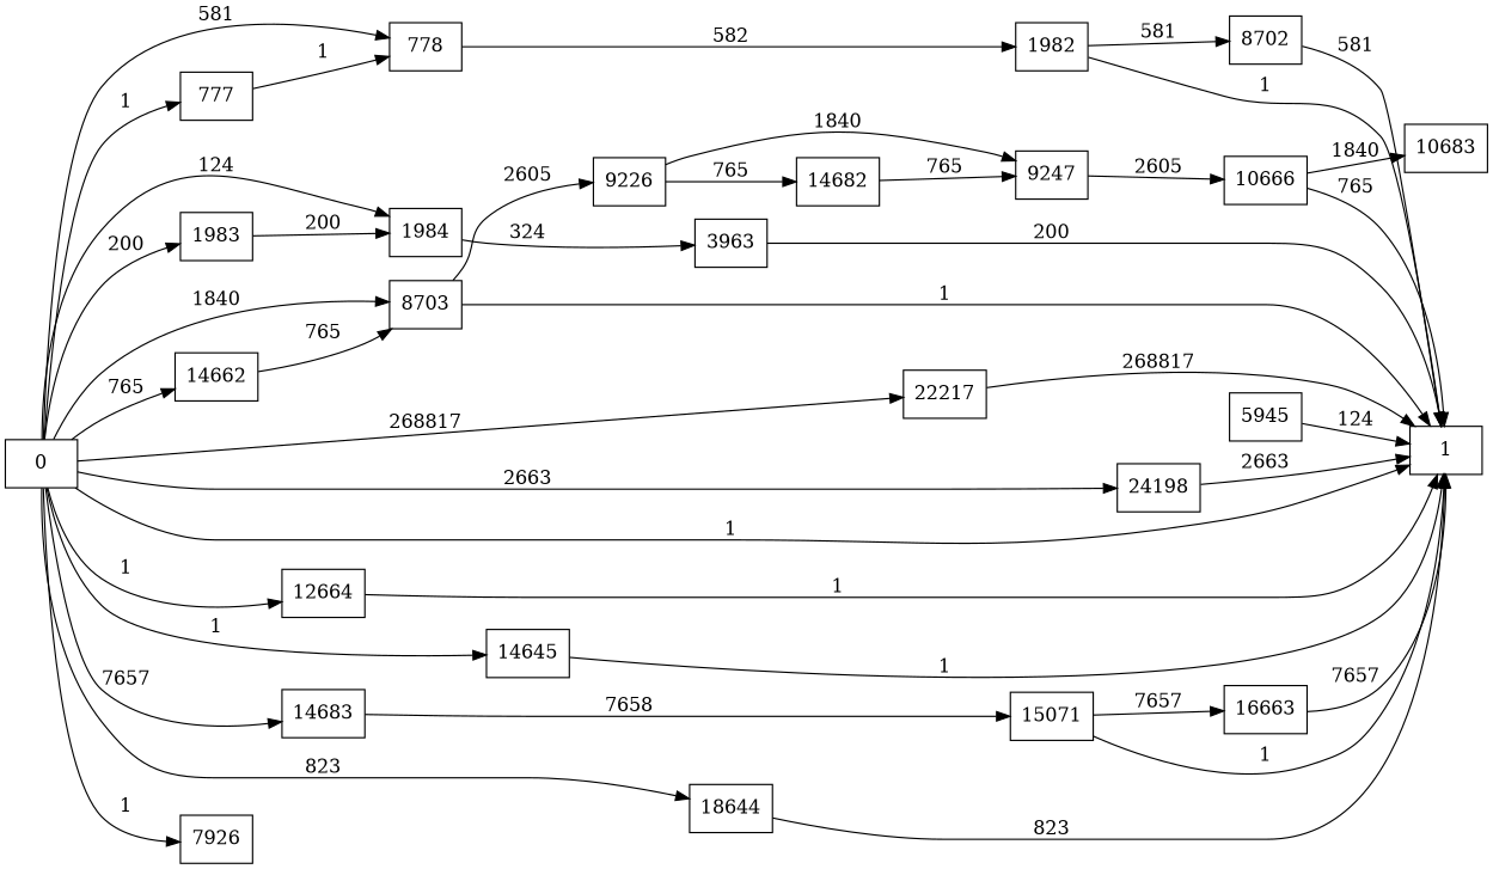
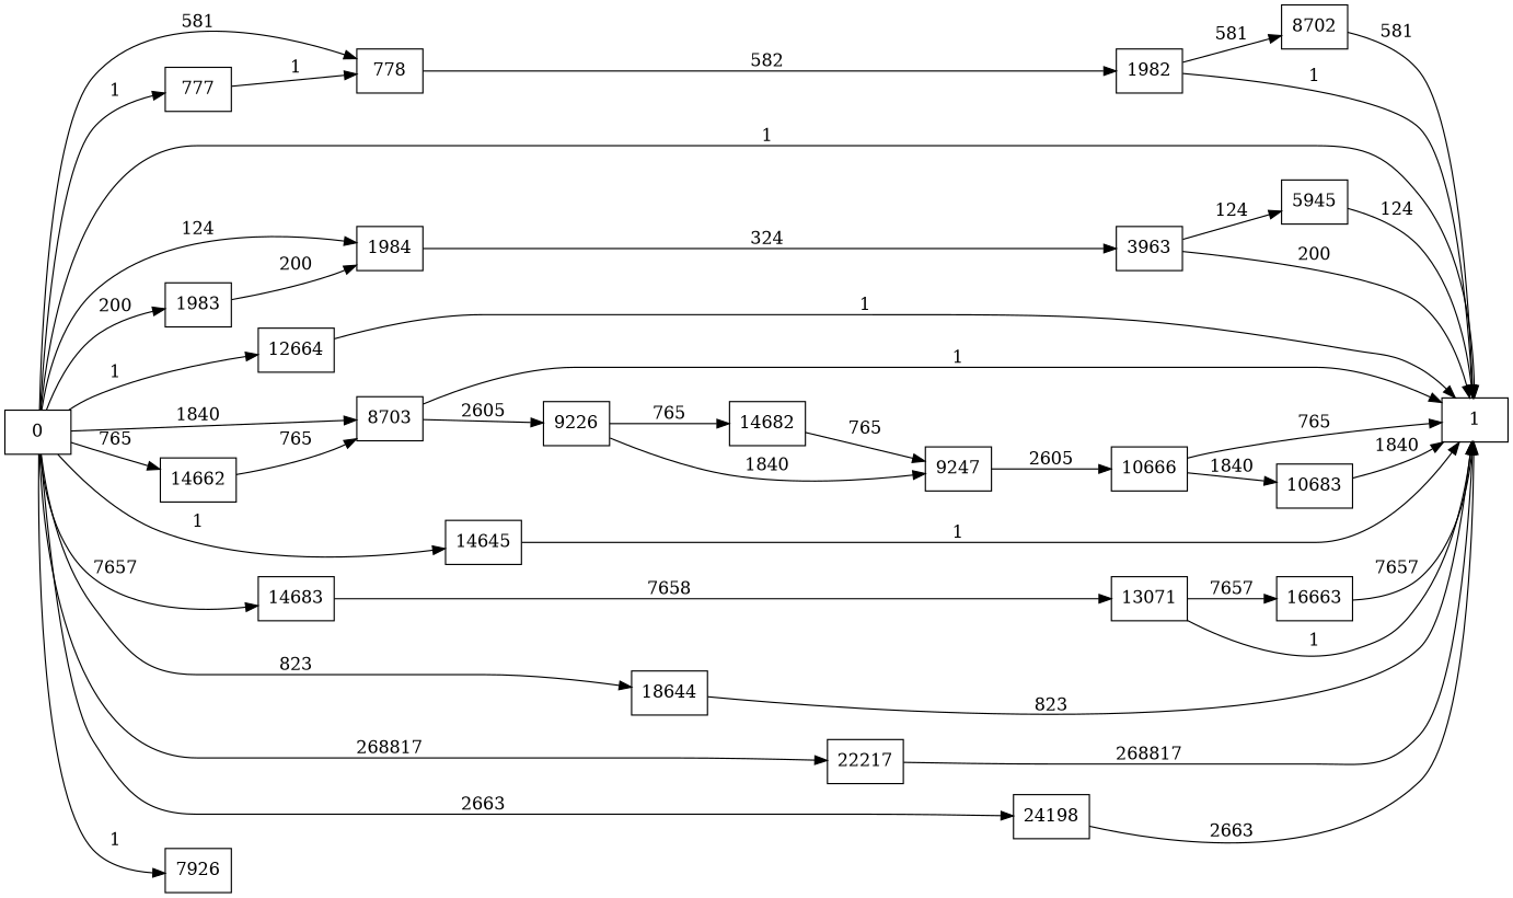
  digraph {
    rankdir=LR
    node [shape=rectangle]
    777
    778
    1982
    1
    8702
    1983
    1984
    3963
    5945
    8703
    9226
    9247
    14682
    10666
    10683
    12664
    14645
    14662
    14683
-   15071
+   15071 [label=13071]
    16663
    18644
    22217
    24198
    0
    7926
    777 -> 778 [label=1]
    778 -> 1982 [label=582]
    1982 -> 1 [label=1]
    1982 -> 8702 [label=581]
    8702 -> 1 [label=581]
    1983 -> 1984 [label=200]
    1984 -> 3963 [label=324]
    3963 -> 1 [label=200]
+   3963 -> 5945 [label=124]
    5945 -> 1 [label=124]
    8703 -> 1 [label=1]
    8703 -> 9226 [label=2605]
    9226 -> 9247 [label=1840]
    9226 -> 14682 [label=765]
    9247 -> 10666 [label=2605]
    14682 -> 9247 [label=765]
    10666 -> 1 [label=765]
    10666 -> 10683 [label=1840]
+   10683 -> 1 [label=1840]
    12664 -> 1 [label=1]
    14645 -> 1 [label=1]
    14662 -> 8703 [label=765]
    14683 -> 15071 [label=7658]
    15071 -> 1 [label=1]
    15071 -> 16663 [label=7657]
    16663 -> 1 [label=7657]
    18644 -> 1 [label=823]
    22217 -> 1 [label=268817]
    24198 -> 1 [label=2663]
    0 -> 777 [label=1]
    0 -> 778 [label=581]
    0 -> 1 [label=1]
    0 -> 1983 [label=200]
    0 -> 1984 [label=124]
    0 -> 8703 [label=1840]
    0 -> 12664 [label=1]
    0 -> 14645 [label=1]
    0 -> 14662 [label=765]
    0 -> 14683 [label=7657]
    0 -> 18644 [label=823]
    0 -> 22217 [label=268817]
    0 -> 24198 [label=2663]
    0 -> 7926 [label=1]
  }
